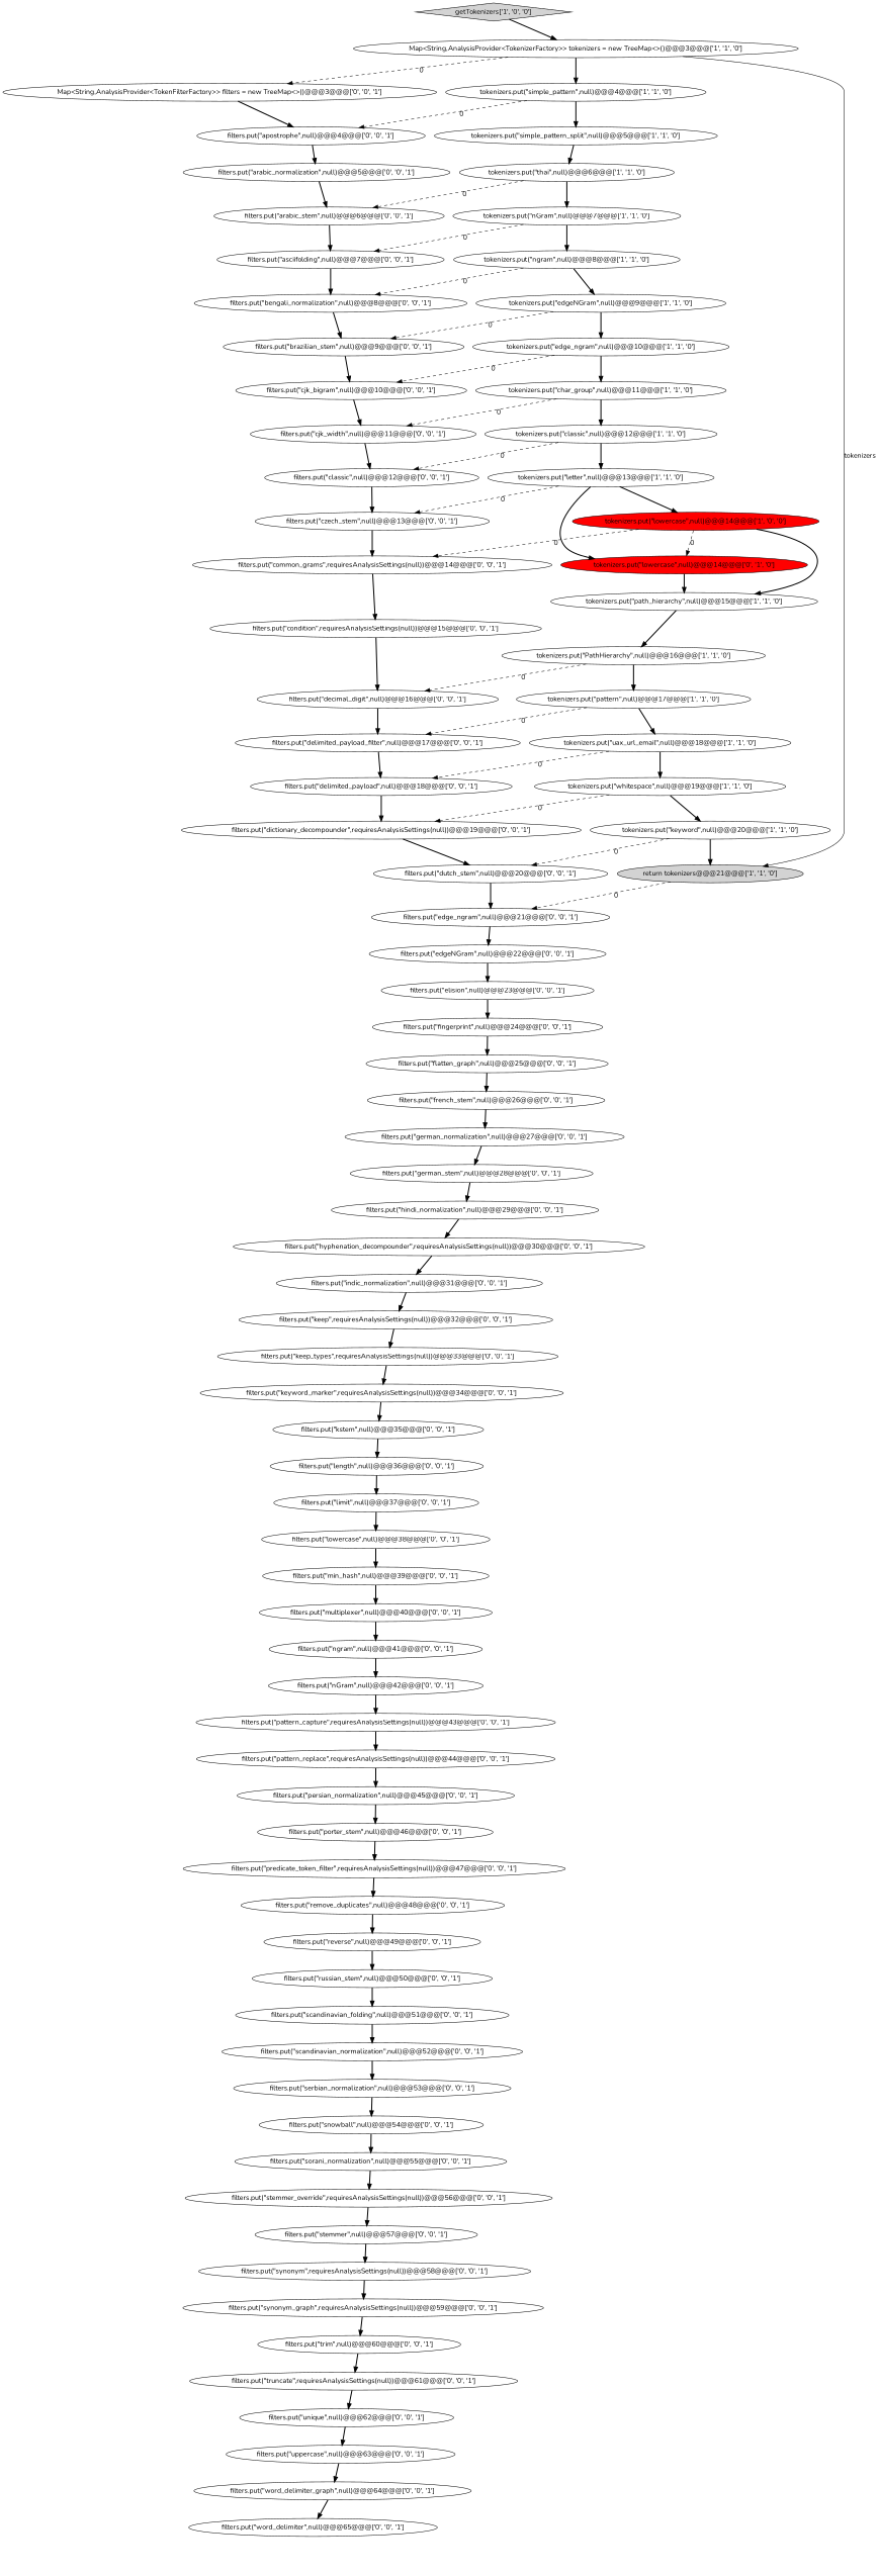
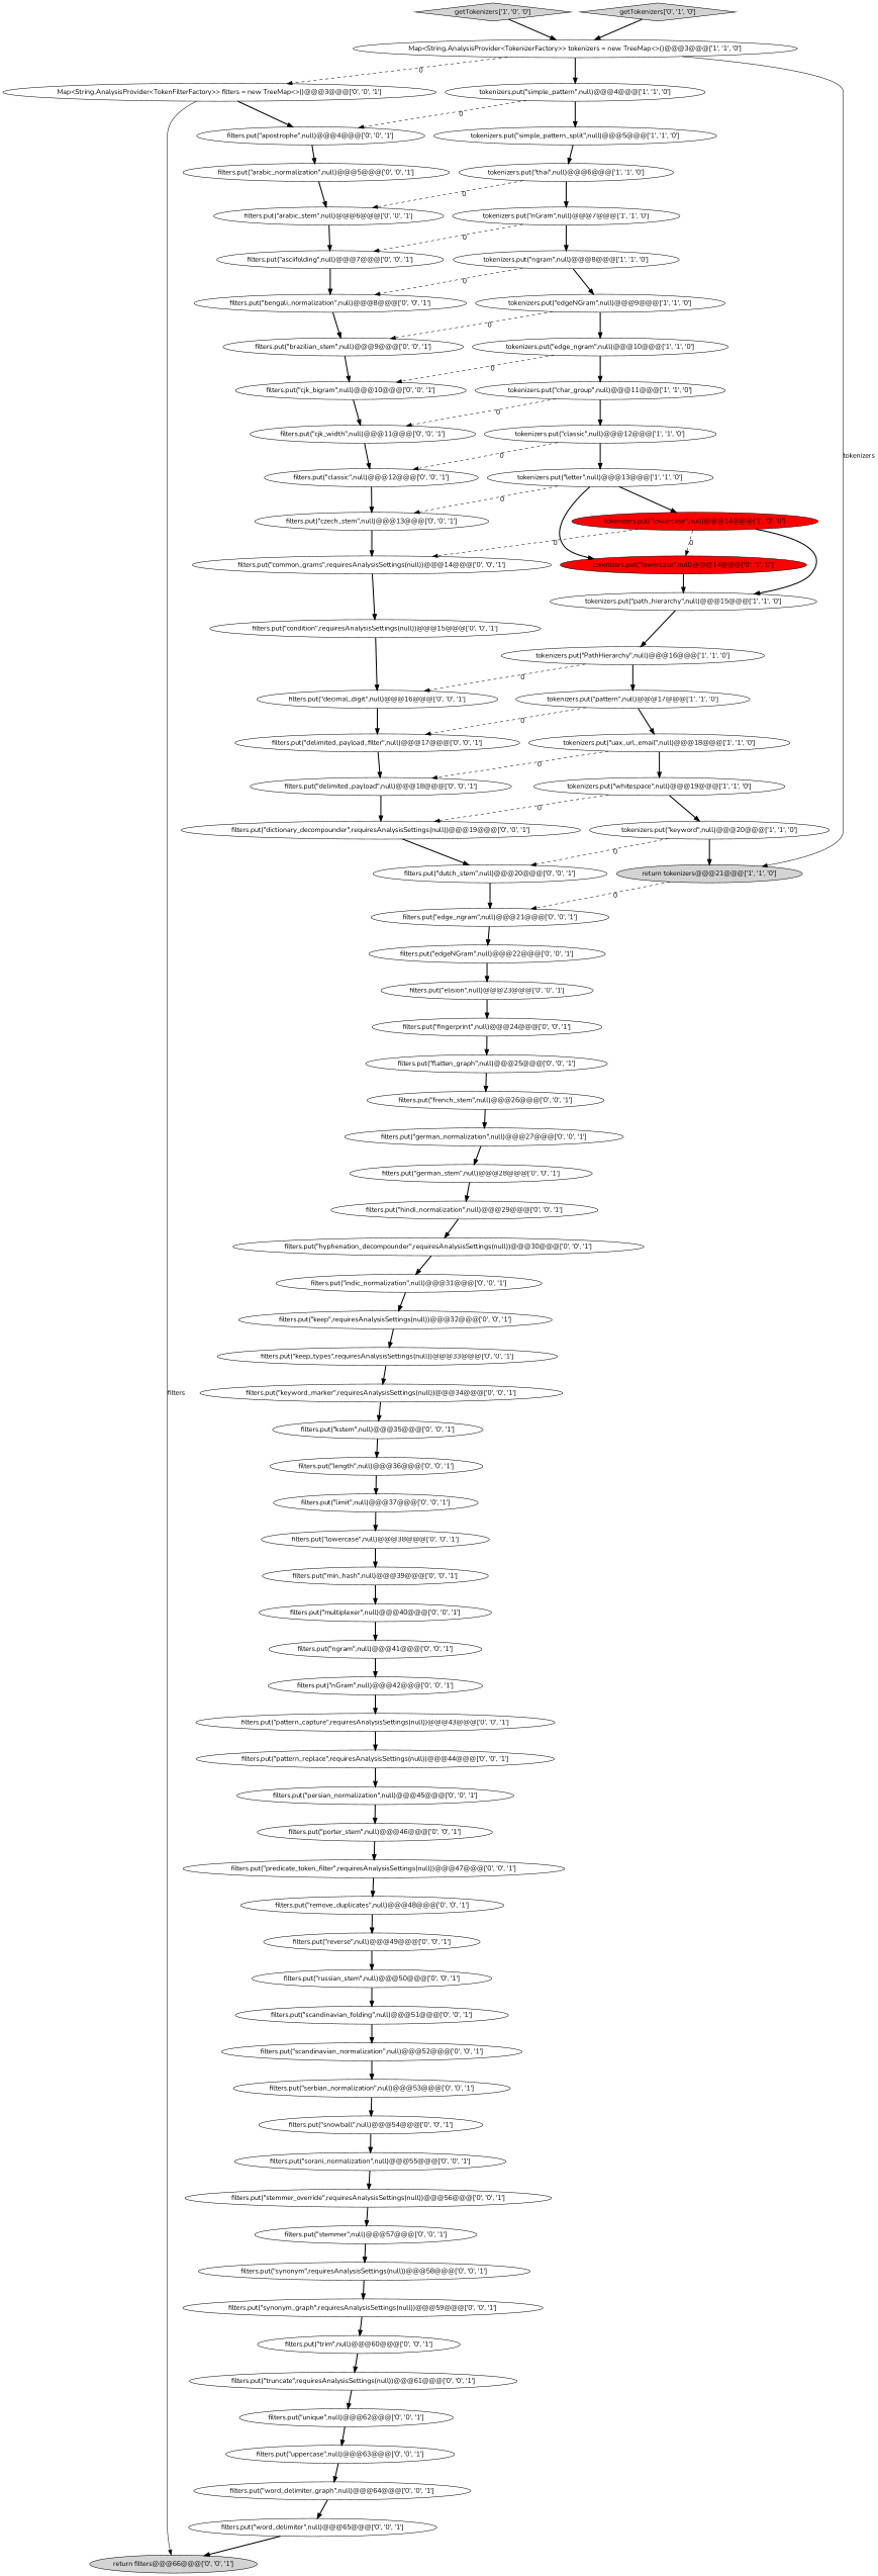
  digraph {
    fontname=Nunito
    node [fillcolor=white fontname=Nunito shape=ellipse style=filled]
    edge [fontname=Nunito style=bold]
    n1 [fillcolor=lightgray label="getTokenizers['1', '0', '0']" shape=diamond]
    n2 [label="Map<String,AnalysisProvider<TokenizerFactory>> tokenizers = new TreeMap<>()@@@3@@@['1', '1', '0']"]
    n3 [fillcolor=lightgray label="return tokenizers@@@21@@@['1', '1', '0']"]
    n4 [label="Map<String,AnalysisProvider<TokenFilterFactory>> filters = new TreeMap<>()@@@3@@@['0', '0', '1']"]
    n5 [label="tokenizers.put(\"simple_pattern\",null)@@@4@@@['1', '1', '0']"]
    n6 [label="tokenizers.put(\"edge_ngram\",null)@@@10@@@['1', '1', '0']"]
    n7 [label="filters.put(\"cjk_bigram\",null)@@@10@@@['0', '0', '1']"]
    n8 [label="tokenizers.put(\"char_group\",null)@@@11@@@['1', '1', '0']"]
    n9 [label="filters.put(\"cjk_width\",null)@@@11@@@['0', '0', '1']"]
    n10 [label="tokenizers.put(\"classic\",null)@@@12@@@['1', '1', '0']"]
    n11 [fillcolor=red label="tokenizers.put(\"lowercase\",null)@@@14@@@['0', '1', '0']"]
    n12 [label="tokenizers.put(\"path_hierarchy\",null)@@@15@@@['1', '1', '0']"]
    n13 [label="tokenizers.put(\"PathHierarchy\",null)@@@16@@@['1', '1', '0']"]
    n14 [label="filters.put(\"lowercase\",null)@@@38@@@['0', '0', '1']"]
    n15 [label="filters.put(\"min_hash\",null)@@@39@@@['0', '0', '1']"]
    n16 [label="filters.put(\"multiplexer\",null)@@@40@@@['0', '0', '1']"]
    n17 [label="tokenizers.put(\"whitespace\",null)@@@19@@@['1', '1', '0']"]
    n18 [label="tokenizers.put(\"keyword\",null)@@@20@@@['1', '1', '0']"]
    n19 [label="filters.put(\"dictionary_decompounder\",requiresAnalysisSettings(null))@@@19@@@['0', '0', '1']"]
    n20 [label="filters.put(\"dutch_stem\",null)@@@20@@@['0', '0', '1']"]
    n21 [label="filters.put(\"edge_ngram\",null)@@@21@@@['0', '0', '1']"]
+   n22 [fillcolor=lightgray label="getTokenizers['0', '1', '0']" shape=diamond]
    n23 [label="filters.put(\"indic_normalization\",null)@@@31@@@['0', '0', '1']"]
    n24 [label="filters.put(\"keep\",requiresAnalysisSettings(null))@@@32@@@['0', '0', '1']"]
    n25 [label="filters.put(\"keep_types\",requiresAnalysisSettings(null))@@@33@@@['0', '0', '1']"]
    n26 [label="filters.put(\"serbian_normalization\",null)@@@53@@@['0', '0', '1']"]
    n27 [label="filters.put(\"snowball\",null)@@@54@@@['0', '0', '1']"]
    n28 [label="filters.put(\"sorani_normalization\",null)@@@55@@@['0', '0', '1']"]
    n29 [label="filters.put(\"ngram\",null)@@@41@@@['0', '0', '1']"]
    n30 [label="filters.put(\"condition\",requiresAnalysisSettings(null))@@@15@@@['0', '0', '1']"]
    n31 [label="filters.put(\"decimal_digit\",null)@@@16@@@['0', '0', '1']"]
    n32 [label="filters.put(\"delimited_payload_filter\",null)@@@17@@@['0', '0', '1']"]
    n33 [label="filters.put(\"apostrophe\",null)@@@4@@@['0', '0', '1']"]
    n34 [label="filters.put(\"arabic_normalization\",null)@@@5@@@['0', '0', '1']"]
    n35 [label="filters.put(\"arabic_stem\",null)@@@6@@@['0', '0', '1']"]
    n36 [label="tokenizers.put(\"pattern\",null)@@@17@@@['1', '1', '0']"]
    n37 [label="filters.put(\"keyword_marker\",requiresAnalysisSettings(null))@@@34@@@['0', '0', '1']"]
    n38 [label="filters.put(\"kstem\",null)@@@35@@@['0', '0', '1']"]
    n39 [label="filters.put(\"length\",null)@@@36@@@['0', '0', '1']"]
    n40 [label="filters.put(\"stemmer\",null)@@@57@@@['0', '0', '1']"]
    n41 [label="filters.put(\"synonym\",requiresAnalysisSettings(null))@@@58@@@['0', '0', '1']"]
    n42 [label="filters.put(\"synonym_graph\",requiresAnalysisSettings(null))@@@59@@@['0', '0', '1']"]
    n43 [label="filters.put(\"scandinavian_normalization\",null)@@@52@@@['0', '0', '1']"]
    n44 [label="filters.put(\"trim\",null)@@@60@@@['0', '0', '1']"]
    n45 [label="filters.put(\"truncate\",requiresAnalysisSettings(null))@@@61@@@['0', '0', '1']"]
    n46 [label="filters.put(\"common_grams\",requiresAnalysisSettings(null))@@@14@@@['0', '0', '1']"]
    n47 [label="filters.put(\"brazilian_stem\",null)@@@9@@@['0', '0', '1']"]
    n48 [label="filters.put(\"limit\",null)@@@37@@@['0', '0', '1']"]
    n49 [label="filters.put(\"porter_stem\",null)@@@46@@@['0', '0', '1']"]
    n50 [label="filters.put(\"predicate_token_filter\",requiresAnalysisSettings(null))@@@47@@@['0', '0', '1']"]
    n51 [label="filters.put(\"remove_duplicates\",null)@@@48@@@['0', '0', '1']"]
    n52 [label="filters.put(\"classic\",null)@@@12@@@['0', '0', '1']"]
    n53 [label="filters.put(\"czech_stem\",null)@@@13@@@['0', '0', '1']"]
    n54 [label="filters.put(\"hindi_normalization\",null)@@@29@@@['0', '0', '1']"]
    n55 [label="filters.put(\"hyphenation_decompounder\",requiresAnalysisSettings(null))@@@30@@@['0', '0', '1']"]
    n56 [label="filters.put(\"delimited_payload\",null)@@@18@@@['0', '0', '1']"]
    n57 [label="tokenizers.put(\"letter\",null)@@@13@@@['1', '1', '0']"]
    n58 [fillcolor=red label="tokenizers.put(\"lowercase\",null)@@@14@@@['1', '0', '0']"]
    n59 [label="filters.put(\"reverse\",null)@@@49@@@['0', '0', '1']"]
    n60 [label="filters.put(\"russian_stem\",null)@@@50@@@['0', '0', '1']"]
    n61 [label="filters.put(\"scandinavian_folding\",null)@@@51@@@['0', '0', '1']"]
    n62 [label="tokenizers.put(\"edgeNGram\",null)@@@9@@@['1', '1', '0']"]
    n63 [label="filters.put(\"word_delimiter_graph\",null)@@@64@@@['0', '0', '1']"]
    n64 [label="filters.put(\"word_delimiter\",null)@@@65@@@['0', '0', '1']"]
+   n65 [fillcolor=lightgray label="return filters@@@66@@@['0', '0', '1']"]
    n66 [label="filters.put(\"stemmer_override\",requiresAnalysisSettings(null))@@@56@@@['0', '0', '1']"]
    n67 [label="filters.put(\"nGram\",null)@@@42@@@['0', '0', '1']"]
    n68 [label="filters.put(\"pattern_capture\",requiresAnalysisSettings(null))@@@43@@@['0', '0', '1']"]
    n69 [label="filters.put(\"pattern_replace\",requiresAnalysisSettings(null))@@@44@@@['0', '0', '1']"]
    n70 [label="filters.put(\"persian_normalization\",null)@@@45@@@['0', '0', '1']"]
    n71 [label="filters.put(\"unique\",null)@@@62@@@['0', '0', '1']"]
    n72 [label="filters.put(\"uppercase\",null)@@@63@@@['0', '0', '1']"]
    n73 [label="filters.put(\"edgeNGram\",null)@@@22@@@['0', '0', '1']"]
    n74 [label="filters.put(\"asciifolding\",null)@@@7@@@['0', '0', '1']"]
    n75 [label="filters.put(\"bengali_normalization\",null)@@@8@@@['0', '0', '1']"]
    n76 [label="filters.put(\"flatten_graph\",null)@@@25@@@['0', '0', '1']"]
    n77 [label="filters.put(\"french_stem\",null)@@@26@@@['0', '0', '1']"]
    n78 [label="filters.put(\"german_normalization\",null)@@@27@@@['0', '0', '1']"]
    n79 [label="filters.put(\"fingerprint\",null)@@@24@@@['0', '0', '1']"]
    n80 [label="filters.put(\"german_stem\",null)@@@28@@@['0', '0', '1']"]
    n81 [label="filters.put(\"elision\",null)@@@23@@@['0', '0', '1']"]
    n82 [label="tokenizers.put(\"ngram\",null)@@@8@@@['1', '1', '0']"]
    n83 [label="tokenizers.put(\"uax_url_email\",null)@@@18@@@['1', '1', '0']"]
    n84 [label="tokenizers.put(\"thai\",null)@@@6@@@['1', '1', '0']"]
    n85 [label="tokenizers.put(\"nGram\",null)@@@7@@@['1', '1', '0']"]
    n86 [label="tokenizers.put(\"simple_pattern_split\",null)@@@5@@@['1', '1', '0']"]
    n1 -> n2
    n2 -> n3 [label=tokenizers style=solid]
    n2 -> n4 [label=0 style=dashed]
    n2 -> n5
    n3 -> n21 [label=0 style=dashed]
    n4 -> n33
+   n4 -> n65 [label=filters style=solid]
    n5 -> n33 [label=0 style=dashed]
    n5 -> n86
    n6 -> n7 [label=0 style=dashed]
    n6 -> n8
    n7 -> n9
    n8 -> n9 [label=0 style=dashed]
    n8 -> n10
    n9 -> n52
    n10 -> n52 [label=0 style=dashed]
    n10 -> n57
    n11 -> n12
    n12 -> n13
    n13 -> n31 [label=0 style=dashed]
    n13 -> n36
    n14 -> n15
    n15 -> n16
    n16 -> n29
    n17 -> n18
    n17 -> n19 [label=0 style=dashed]
    n18 -> n3
    n18 -> n20 [label=0 style=dashed]
    n19 -> n20
    n20 -> n21
    n21 -> n73
+   n22 -> n2
    n23 -> n24
    n24 -> n25
    n25 -> n37
    n26 -> n27
    n27 -> n28
    n28 -> n66
    n29 -> n67
    n30 -> n31
    n31 -> n32
    n32 -> n56
    n33 -> n34
    n34 -> n35
    n35 -> n74
    n36 -> n32 [label=0 style=dashed]
    n36 -> n83
    n37 -> n38
    n38 -> n39
    n39 -> n48
    n40 -> n41
    n41 -> n42
    n42 -> n44
    n43 -> n26
    n44 -> n45
    n45 -> n71
    n46 -> n30
    n47 -> n7
    n48 -> n14
    n49 -> n50
    n50 -> n51
    n51 -> n59
    n52 -> n53
    n53 -> n46
    n54 -> n55
    n55 -> n23
    n56 -> n19
    n57 -> n11
    n57 -> n53 [label=0 style=dashed]
    n57 -> n58
    n58 -> n11 [label=0 style=dashed]
    n58 -> n12
    n58 -> n46 [label=0 style=dashed]
    n59 -> n60
    n60 -> n61
    n61 -> n43
    n62 -> n6
    n62 -> n47 [label=0 style=dashed]
    n63 -> n64
+   n64 -> n65
    n66 -> n40
    n67 -> n68
    n68 -> n69
    n69 -> n70
    n70 -> n49
    n71 -> n72
    n72 -> n63
    n73 -> n81
    n74 -> n75
    n75 -> n47
    n76 -> n77
    n77 -> n78
    n78 -> n80
    n79 -> n76
    n80 -> n54
    n81 -> n79
    n82 -> n62
    n82 -> n75 [label=0 style=dashed]
    n83 -> n17
    n83 -> n56 [label=0 style=dashed]
    n84 -> n35 [label=0 style=dashed]
    n84 -> n85
    n85 -> n74 [label=0 style=dashed]
    n85 -> n82
    n86 -> n84
  }
